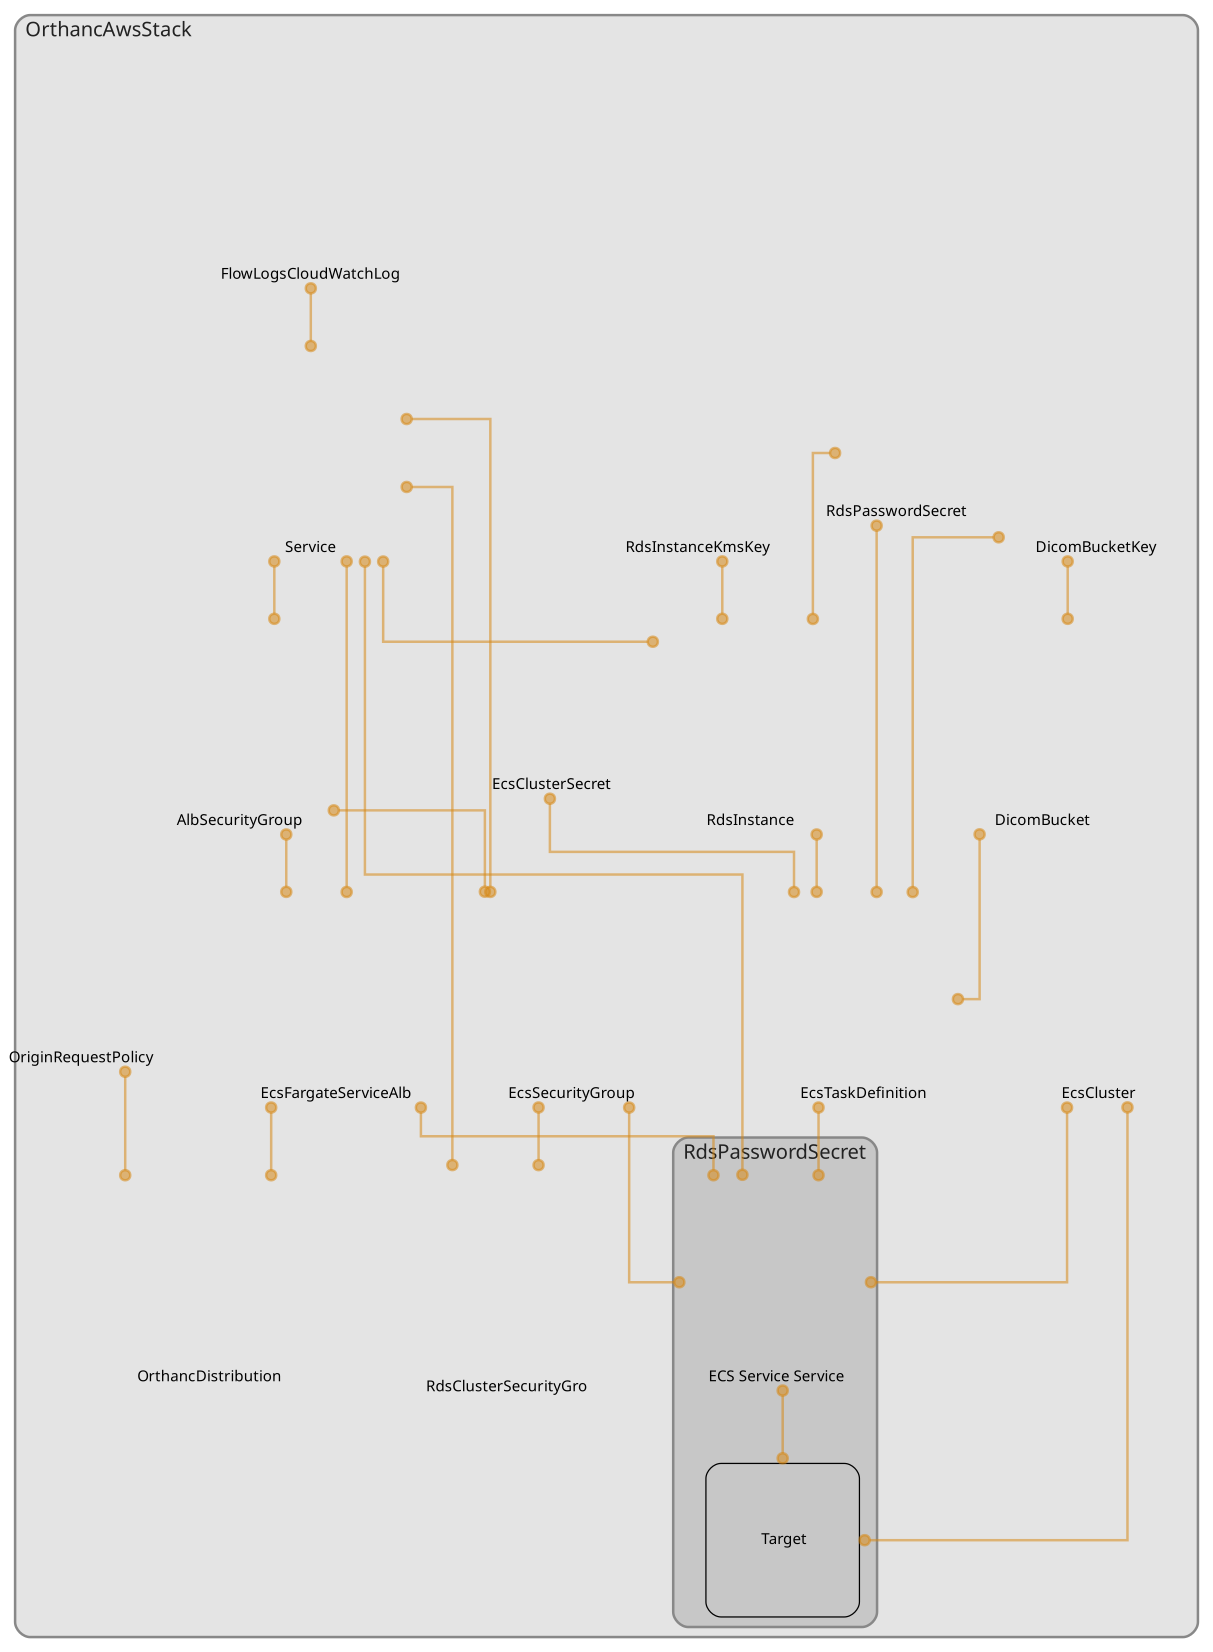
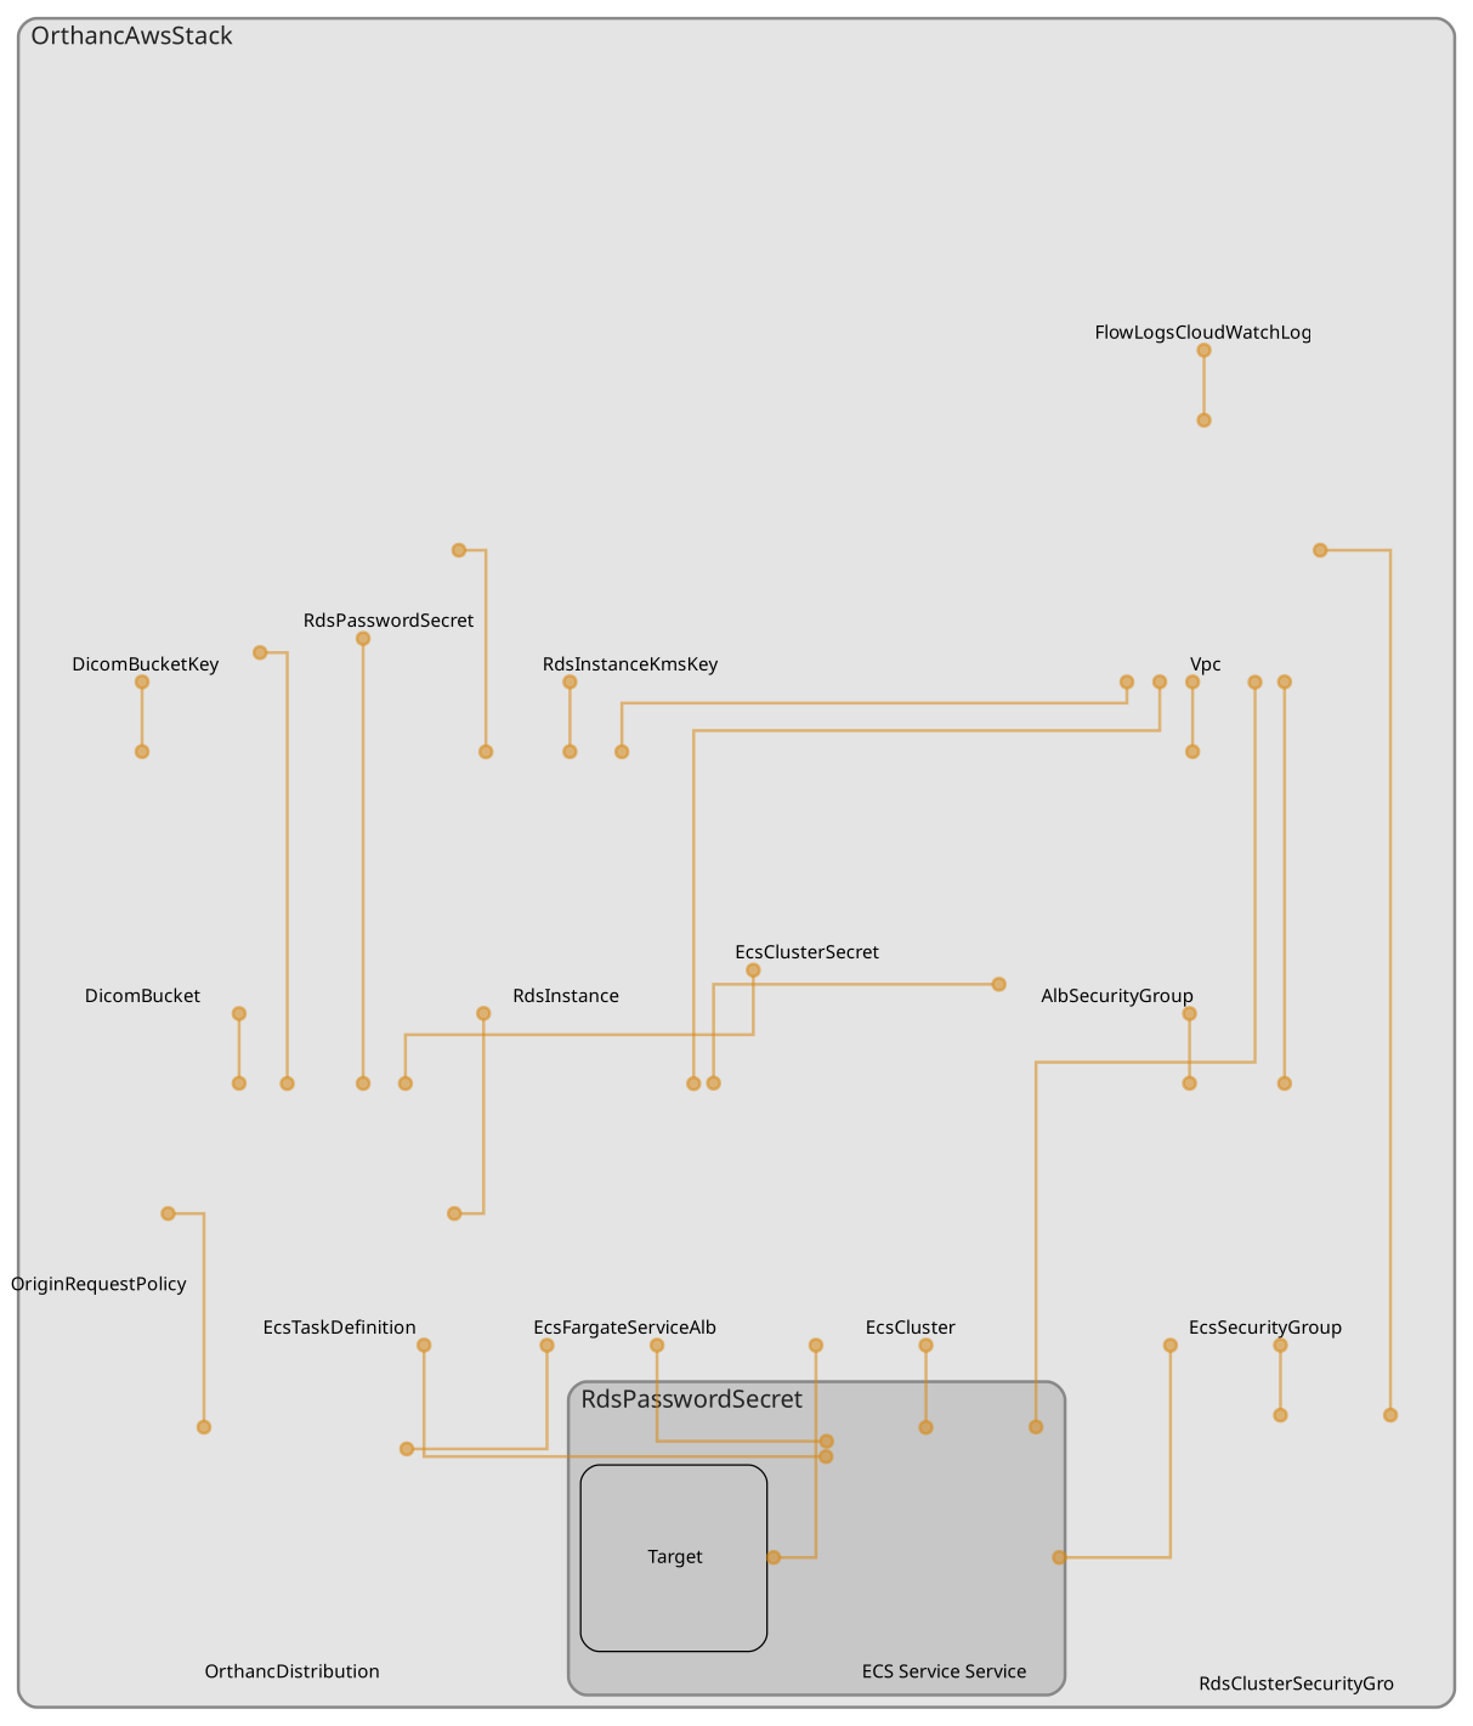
  digraph {
    compound=true
    fontcolor="#222222"
    fontname="Sans-Serif"
    fontsize=15
    nodesep=0.60
    rankdir=BT
    ranksep=0.75
    splines=ortho
    node [fixedsize=true fontname="Sans-Serif" fontsize=12 labelloc=b margin=8 penwidth=0 shape="node" style=rounded]
    edge [arrowhead=dot arrowtail=dot color="#D5871488" dir=both penwidth=2]
    n1 [height=2.266 label=" ECS Service Service" width=2]
    n2 [height=1.7 label=" Target" labelloc=c shape=box width=1.7 penwidth=""]
-   n3 [height=2.266 label=Service width=2]
+   n3 [height=2.266 label=" Vpc" width=2]
    n4 [height=2.4819999999999998 label="\nFlowLogsCloudWatchLog" width=2]
    n5 [height=2.266 label=" AlbSecurityGroup" width=2]
    n6 [height=2.266 label=" EcsSecurityGroup" width=2]
    n7 [height=2.4819999999999998 label="\nRdsClusterSecurityGro" width=2]
    n8 [height=2.266 label=" DicomBucketKey" width=2]
    n9 [height=2.266 label=" DicomBucket" width=2]
    n10 [height=1.466 label=" RdsPasswordSecret" width=1.2]
    n11 [height=2.266 label=" RdsInstanceKmsKey" width=2]
    n12 [height=2.266 label=" RdsInstance" width=2]
    n13 [height=1.466 label=" EcsClusterSecret" width=1.2]
    n14 [height=2.266 label=" EcsCluster" width=2]
    n15 [height=2.266 label=" EcsTaskDefinition" width=2]
    n16 [height=2.266 label=" EcsFargateServiceAlb" width=2]
    n17 [height=1.466 label=" OriginRequestPolicy" width=1.2]
    n18 [height=2.266 label=" OrthancDistribution" width=2]
    subgraph sub_1 {
      subgraph cluster_2 {
        fillcolor="#e4e4e4"
        fontsize=16
        label=OrthancAwsStack
        labeljust=l
        labelloc=b
        pencolor="#888888"
        penwidth=2
        style="filled,rounded"
        n3
        n4
        n5
        n6
        n7
        n8
        n9
        n10
        n11
        n12
        n13
        n14
        n15
        n16
        n17
        n18
        subgraph cluster_3 {
          fillcolor="#c7c7c7"
          fontsize=16
          label=RdsPasswordSecret
          labeljust=l
          labelloc=b
          pencolor="#888888"
          penwidth=2
          style="filled,rounded"
          n1
          n2
        }
      }
    }
    n1 -> n3
    n1 -> n6
    n1 -> n14
    n1 -> n15
    n1 -> n16
-   n2 -> n1
    n2 -> n14
    n3 -> n4
    n5 -> n3
    n6 -> n3
    n6 -> n5
    n7 -> n3
    n7 -> n6
    n9 -> n8
    n12 -> n3
    n12 -> n10
    n12 -> n11
    n15 -> n8
    n15 -> n9
    n15 -> n10
    n15 -> n12
    n15 -> n13
    n16 -> n3
    n16 -> n5
    n18 -> n16
    n18 -> n17
  }
